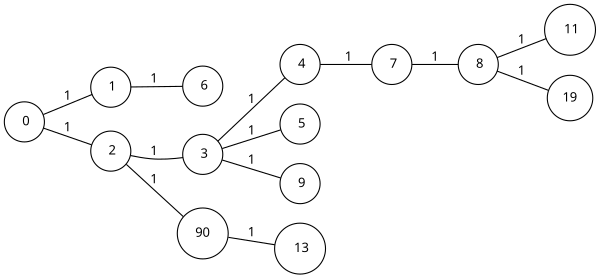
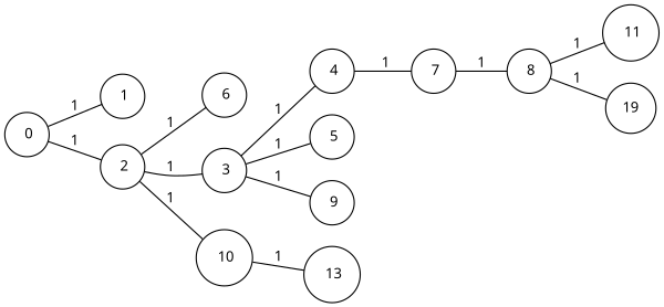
  graph {
    fixedsize="true;"
    fontname="Noto Sans"
    rankdir=LR
    node [color=black fontname="Noto Sans" fontsize=12 hight=.12 shape=circle]
    edge [fontname="Noto Sans" fontsize=12]
    n1 [label=" 0" width=.12]
    n2 [label=" 1" width=.12]
    n3 [label=" 2" width=.12]
    n4 [label=" 3" width=.12]
    n5 [label=" 6" width=.12]
-   n6 [label=90 width=.12]
+   n6 [label=" 10" width=.12]
    n7 [label=" 4" width=.12]
    n8 [label=" 5" width=.12]
    n9 [label=" 9" width=.12]
    n10 [label=" 13" width=.12]
    n11 [label=" 7" width=.12]
    n12 [label=" 8" width=.12]
    n13 [label=" 11" width=.12]
    n14 [label=19 width=.12]
    n1 -- n2 [label=1]
    n1 -- n3 [label=1]
    n3 -- n4 [label=1]
-   n2 -- n5 [label=1]
+   n3 -- n5 [label=1]
    n3 -- n6 [label=1]
    n4 -- n7 [label=1]
    n4 -- n8 [label=1]
    n4 -- n9 [label=1]
    n6 -- n10 [label=1]
    n7 -- n11 [label=1]
    n11 -- n12 [label=1]
    n12 -- n13 [label=1]
    n12 -- n14 [label=1]
  }
